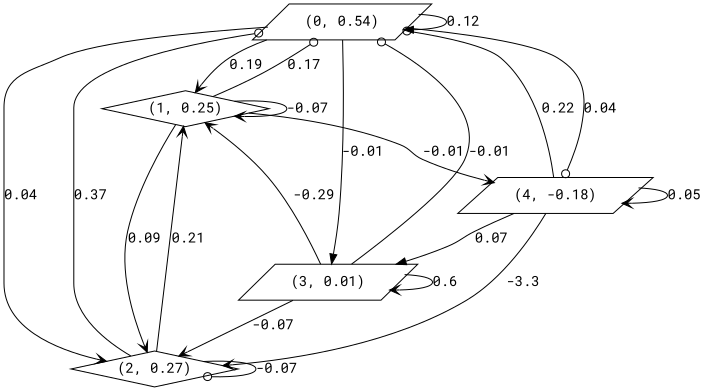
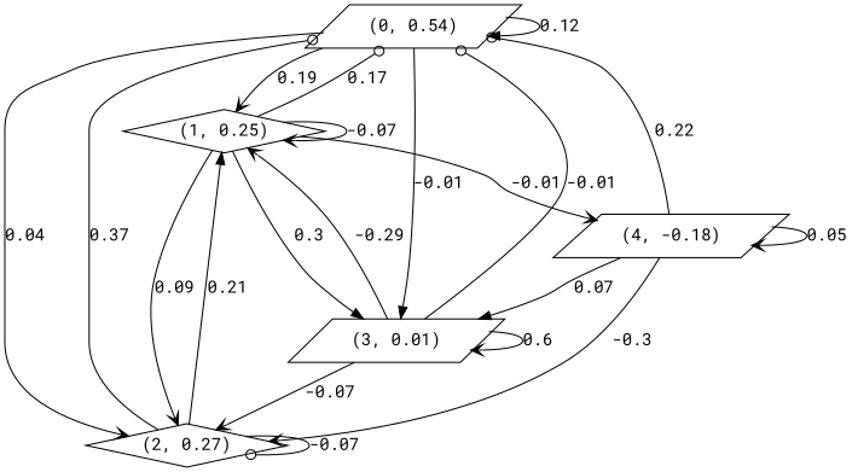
  digraph {
    fontname="Roboto Mono"
    node [fontname="Roboto Mono" shape=parallelogram]
    edge [arrowhead=vee fontname="Roboto Mono"]
    n1 [label="(0, 0.54)"]
    n2 [label="(1, 0.25)" shape=diamond]
    n3 [label="(2, 0.27)" shape=diamond]
    n4 [label="(3, 0.01)"]
    n5 [label="(4, -0.18)"]
    n1 -> n1 [arrowhead=normal label=0.12]
    n1 -> n2 [label=0.19]
    n1 -> n3 [label=0.04]
    n1 -> n4 [arrowhead=normal label=-0.01]
-   n1 -> n5 [arrowhead=odot label=0.04]
    n2 -> n1 [arrowhead=odot label=0.17]
    n2 -> n2 [label=-0.07]
    n2 -> n3 [label=0.09]
+   n2 -> n4 [arrowhead=normal label=0.3]
    n2 -> n5 [label=-0.01]
    n3 -> n1 [arrowhead=odot label=0.37]
-   n3 -> n2 [label=0.21]
+   n3 -> n2 [arrowhead=normal label=0.21]
    n3 -> n3 [arrowhead=odot label=-0.07]
    n4 -> n1 [arrowhead=odot label=-0.01]
    n4 -> n2 [label=-0.29]
    n4 -> n3 [label=-0.07]
    n4 -> n4 [label=0.6]
    n5 -> n1 [arrowhead=odot label=0.22]
-   n5 -> n3 [label=-3.3]
+   n5 -> n3 [label=-0.3]
    n5 -> n4 [arrowhead=normal label=0.07]
    n5 -> n5 [label=0.05]
  }
